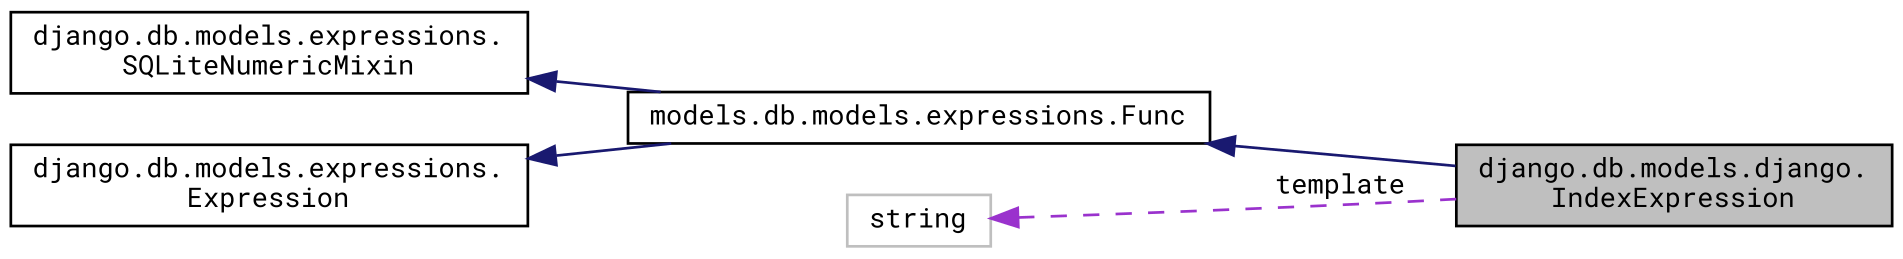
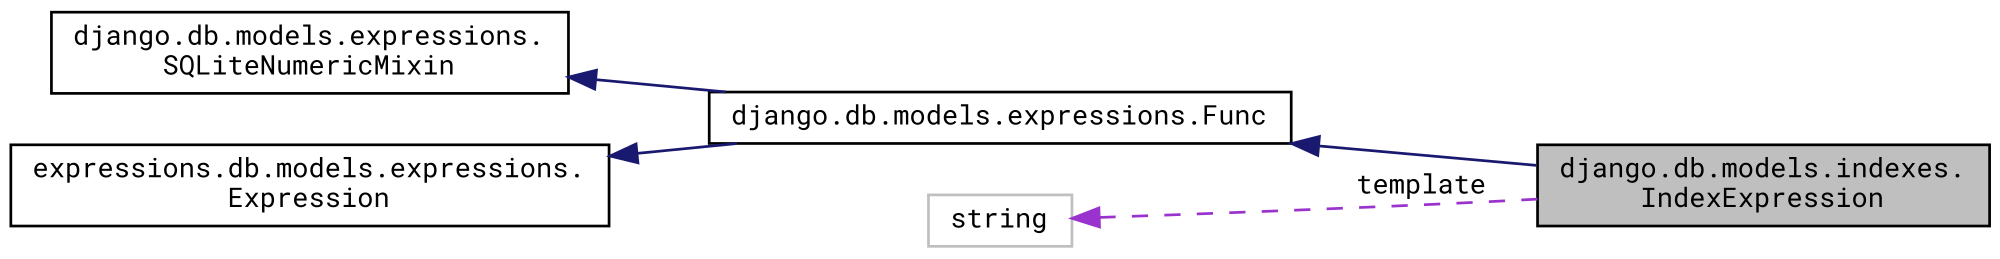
  digraph {
    fontname="Roboto Mono"
    rankdir=LR
    node [color=black fillcolor=white fontname="Roboto Mono" fontsize=10 shape=record style=filled]
    edge [color=midnightblue dir=back fontname="Roboto Mono" fontsize=10 labelfontname=Helvetica labelfontsize=10 style=solid]
-   n1 [fillcolor=grey75 fontcolor=black height=0.2 label="django.db.models.django.\lIndexExpression" width=0.4]
-   n2 [height=0.2 label="models.db.models.expressions.Func" width=0.4]
+   n1 [fillcolor=grey75 fontcolor=black height=0.2 label="django.db.models.indexes.\lIndexExpression" width=0.4]
+   n2 [height=0.2 label="django.db.models.expressions.Func" width=0.4]
    n3 [height=0.2 label="django.db.models.expressions.\lSQLiteNumericMixin" width=0.4]
-   n4 [height=0.2 label="django.db.models.expressions.\lExpression" width=0.4]
+   n4 [height=0.2 label="expressions.db.models.expressions.\lExpression" width=0.4]
    n5 [color=grey75 height=0.2 label=string width=0.4]
    n2 -> n1
    n3 -> n2
    n4 -> n2
    n5 -> n1 [color=darkorchid3 label=" template" style=dashed]
  }
